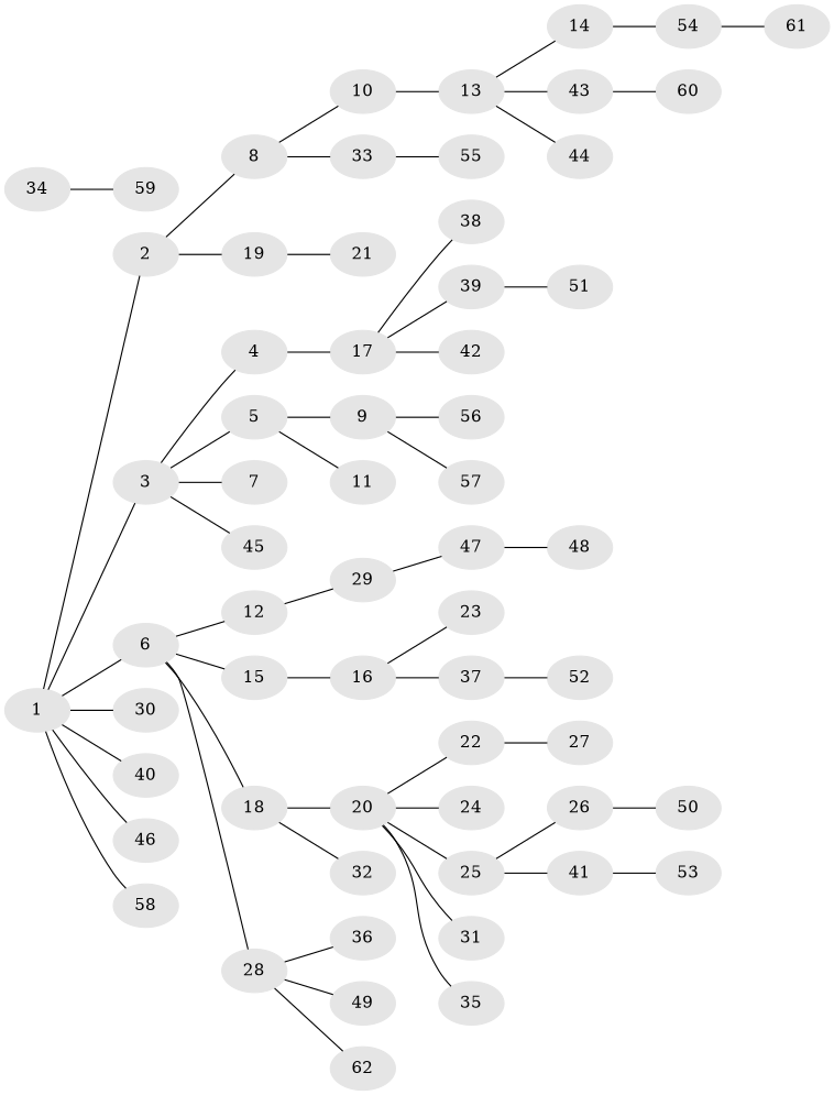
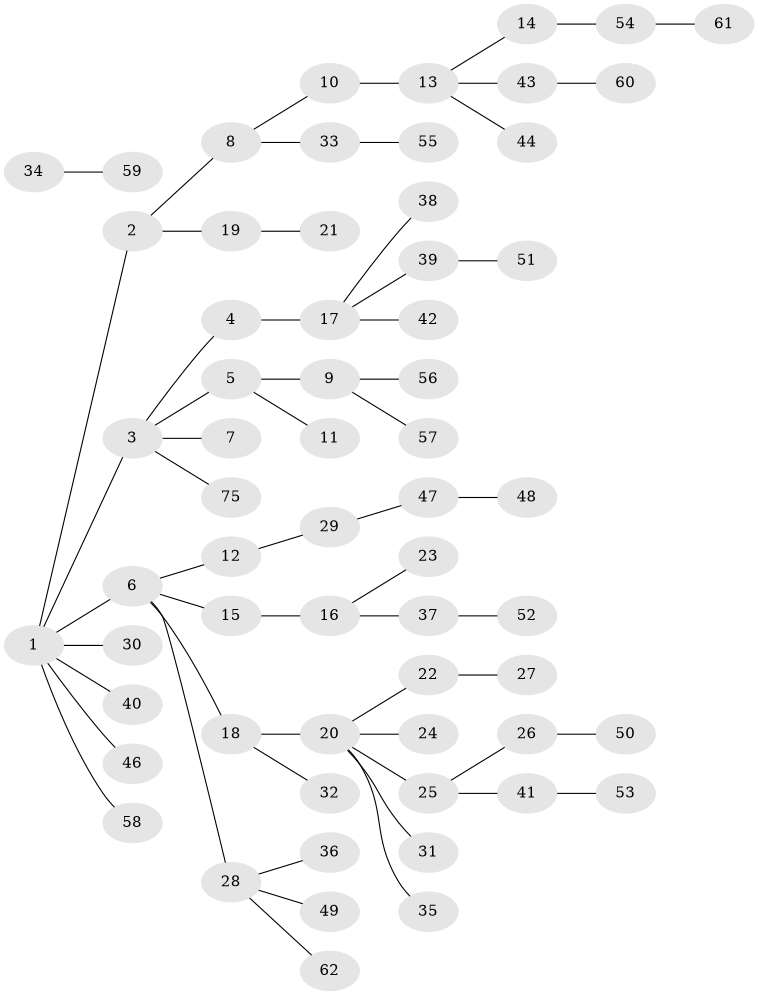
  graph {
    rankdir=LR
    node [color=gray90 style=filled]
    1
    2
    3
    6
    30
    40
    46
    58
    8
    19
    4
    5
    7
-   45
+   45 [label=75]
    12
    15
    18
    28
    10
    33
    21
    17
    9
    11
    38
    39
    42
    56
    57
    29
    16
    20
    32
    36
    49
    62
    13
    55
    14
    43
    44
    47
    54
    60
    61
    23
    37
    52
    51
    22
    24
    25
    31
    35
    27
    26
    41
    50
    53
    48
    34
    59
    1 -- 2
    1 -- 3
    1 -- 6
    1 -- 30
    1 -- 40
    1 -- 46
    1 -- 58
    2 -- 8
    2 -- 19
    3 -- 4
    3 -- 5
    3 -- 7
    3 -- 45
    6 -- 12
    6 -- 15
    6 -- 18
    6 -- 28
    8 -- 10
    8 -- 33
    19 -- 21
    4 -- 17
    5 -- 9
    5 -- 11
    12 -- 29
    15 -- 16
    18 -- 20
    18 -- 32
    28 -- 36
    28 -- 49
    28 -- 62
    10 -- 13
    33 -- 55
    17 -- 38
    17 -- 39
    17 -- 42
    9 -- 56
    9 -- 57
    39 -- 51
    29 -- 47
    16 -- 23
    16 -- 37
    20 -- 22
    20 -- 24
    20 -- 25
    20 -- 31
    20 -- 35
    13 -- 14
    13 -- 43
    13 -- 44
    14 -- 54
    43 -- 60
    47 -- 48
    54 -- 61
    37 -- 52
    22 -- 27
    25 -- 26
    25 -- 41
    26 -- 50
    41 -- 53
    34 -- 59
  }
